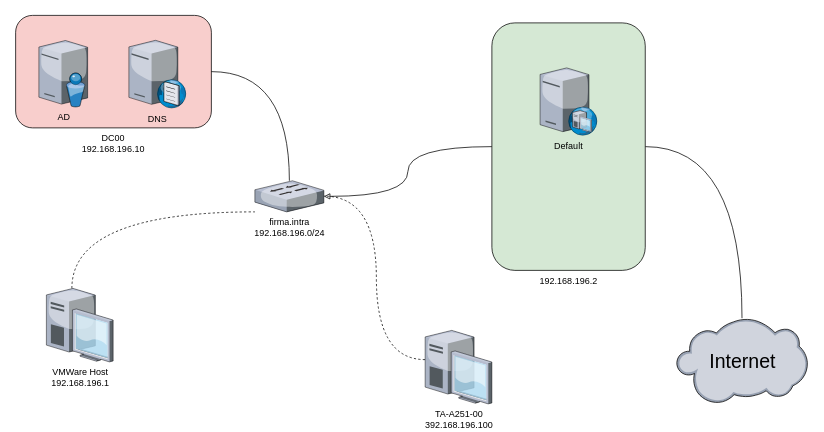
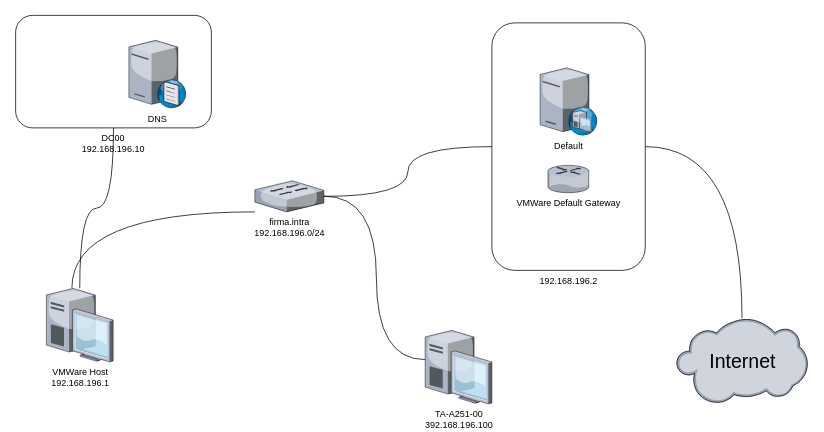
  <mxCell id="0" />
  <mxCell id="1" parent="0" />
- <mxCell id="2" style="edgeStyle=orthogonalEdgeStyle;curved=1;orthogonalLoop=1;jettySize=auto;html=1;endArrow=block;endFill=0;fontSize=26;" edge="1" parent="1" source="16" target="6"><mxGeometry relative="1" as="geometry" /></mxCell>
+ <mxCell id="2" style="edgeStyle=orthogonalEdgeStyle;curved=1;orthogonalLoop=1;jettySize=auto;html=1;endArrow=none;endFill=0;fontSize=26;" edge="1" parent="1" source="16" target="6"><mxGeometry relative="1" as="geometry" /></mxCell>
  <mxCell id="3" style="edgeStyle=orthogonalEdgeStyle;curved=1;orthogonalLoop=1;jettySize=auto;html=1;endArrow=none;endFill=0;fontSize=26;" edge="1" parent="1" source="16" target="7"><mxGeometry relative="1" as="geometry" /></mxCell>
- <mxCell id="4" style="edgeStyle=orthogonalEdgeStyle;curved=1;orthogonalLoop=1;jettySize=auto;html=1;endArrow=none;endFill=0;fontSize=26;dashed=1;" edge="1" parent="1" source="5" target="6"><mxGeometry relative="1" as="geometry"><Array as="points"><mxPoint x="501" y="479" /><mxPoint x="501" y="261" /></Array></mxGeometry></mxCell>
+ <mxCell id="4" style="edgeStyle=orthogonalEdgeStyle;curved=1;orthogonalLoop=1;jettySize=auto;html=1;endArrow=none;endFill=0;fontSize=26;" edge="1" parent="1" source="5" target="6"><mxGeometry relative="1" as="geometry"><Array as="points"><mxPoint x="501" y="479" /><mxPoint x="501" y="261" /></Array></mxGeometry></mxCell>
  <mxCell id="5" value="TA-A251-00&lt;br&gt;392.168.196.100" style="verticalLabelPosition=bottom;aspect=fixed;html=1;verticalAlign=top;strokeColor=none;align=center;outlineConnect=0;shape=mxgraph.citrix.desktop;" vertex="1" parent="1"><mxGeometry x="566" y="440" width="89" height="98" as="geometry" /></mxCell>
  <mxCell id="6" value="firma.intra&lt;br&gt;192.168.196.0/24" style="verticalLabelPosition=bottom;aspect=fixed;html=1;verticalAlign=top;strokeColor=none;align=center;outlineConnect=0;shape=mxgraph.citrix.switch;" vertex="1" parent="1"><mxGeometry x="339" y="240.5" width="92" height="41.5" as="geometry" /></mxCell>
  <mxCell id="7" value="Internet" style="verticalLabelPosition=middle;aspect=fixed;html=1;verticalAlign=middle;strokeColor=none;align=center;outlineConnect=0;shape=mxgraph.citrix.cloud;labelPosition=center;fontSize=26;" vertex="1" parent="1"><mxGeometry x="901" y="423.79" width="175" height="114.21" as="geometry" /></mxCell>
- <mxCell id="8" style="edgeStyle=orthogonalEdgeStyle;curved=1;orthogonalLoop=1;jettySize=auto;html=1;endArrow=none;endFill=0;fontSize=26;dashed=1;" edge="1" parent="1" source="9" target="6"><mxGeometry relative="1" as="geometry"><Array as="points"><mxPoint x="95" y="282" /></Array></mxGeometry></mxCell>
+ <mxCell id="8" style="edgeStyle=orthogonalEdgeStyle;curved=1;orthogonalLoop=1;jettySize=auto;html=1;endArrow=none;endFill=0;fontSize=26;" edge="1" parent="1" source="9" target="6"><mxGeometry relative="1" as="geometry"><Array as="points"><mxPoint x="95" y="282" /></Array></mxGeometry></mxCell>
  <mxCell id="9" value="VMWare Host&lt;br&gt;192.168.196.1" style="verticalLabelPosition=bottom;aspect=fixed;html=1;verticalAlign=top;strokeColor=none;align=center;outlineConnect=0;shape=mxgraph.citrix.desktop;" vertex="1" parent="1"><mxGeometry x="61" y="384" width="89" height="98" as="geometry" /></mxCell>
  <mxCell id="10" value="" style="group;" vertex="1" connectable="0" parent="1"><mxGeometry x="20" y="20" width="261" height="150" as="geometry" /></mxCell>
- <mxCell id="11" value="DC00&lt;br&gt;192.168.196.10" style="rounded=1;whiteSpace=wrap;html=1;labelPosition=center;verticalLabelPosition=bottom;align=center;verticalAlign=top;fillColor=#f8cecc;" vertex="1" parent="10"><mxGeometry width="261" height="150" as="geometry" /></mxCell>
- <mxCell id="12" value="AD" style="verticalLabelPosition=bottom;aspect=fixed;html=1;verticalAlign=top;strokeColor=none;align=center;outlineConnect=0;shape=mxgraph.citrix.directory_server;" vertex="1" parent="10"><mxGeometry x="31" y="33.5" width="65" height="88.5" as="geometry" /></mxCell>
+ <mxCell id="11" value="DC00&lt;br&gt;192.168.196.10" style="rounded=1;whiteSpace=wrap;html=1;labelPosition=center;verticalLabelPosition=bottom;align=center;verticalAlign=top;" vertex="1" parent="10"><mxGeometry width="261" height="150" as="geometry" /></mxCell>
  <mxCell id="13" value="DNS" style="verticalLabelPosition=bottom;aspect=fixed;html=1;verticalAlign=top;strokeColor=none;align=center;outlineConnect=0;shape=mxgraph.citrix.dns_server;" vertex="1" parent="10"><mxGeometry x="151" y="31" width="76.5" height="92.5" as="geometry" /></mxCell>
- <mxCell id="14" style="edgeStyle=orthogonalEdgeStyle;orthogonalLoop=1;jettySize=auto;html=1;fontSize=26;curved=1;endArrow=none;endFill=0;" edge="1" parent="1" source="11" target="6"><mxGeometry relative="1" as="geometry" /></mxCell>
+ <mxCell id="14" style="edgeStyle=orthogonalEdgeStyle;orthogonalLoop=1;jettySize=auto;html=1;fontSize=26;curved=1;endArrow=none;endFill=0;" edge="1" parent="1" source="11" target="9"><mxGeometry relative="1" as="geometry" /></mxCell>
  <mxCell id="15" value="" style="group" vertex="1" connectable="0" parent="1"><mxGeometry x="655" y="30" width="204.5" height="330" as="geometry" /></mxCell>
- <mxCell id="16" value="192.168.196.2" style="rounded=1;whiteSpace=wrap;html=1;labelPosition=center;verticalLabelPosition=bottom;align=center;verticalAlign=top;fillColor=#d5e8d4;" vertex="1" parent="15"><mxGeometry width="204.5" height="330" as="geometry" /></mxCell>
+ <mxCell id="16" value="192.168.196.2" style="rounded=1;whiteSpace=wrap;html=1;labelPosition=center;verticalLabelPosition=bottom;align=center;verticalAlign=top;" vertex="1" parent="15"><mxGeometry width="204.5" height="330" as="geometry" /></mxCell>
+ <mxCell id="17" value="VMWare Default Gateway&lt;br&gt;" style="verticalLabelPosition=bottom;aspect=fixed;html=1;verticalAlign=top;strokeColor=none;align=center;outlineConnect=0;shape=mxgraph.citrix.router;" vertex="1" parent="15"><mxGeometry x="74.75" y="190" width="55" height="36.5" as="geometry" /></mxCell>
  <mxCell id="18" value="Default" style="verticalLabelPosition=bottom;aspect=fixed;html=1;verticalAlign=top;strokeColor=none;align=center;outlineConnect=0;shape=mxgraph.citrix.dhcp_server;" vertex="1" parent="15"><mxGeometry x="64.25" y="60" width="76" height="90" as="geometry" /></mxCell>
